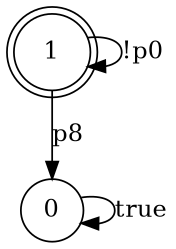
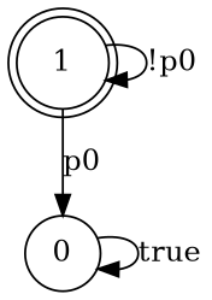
  digraph {
    rankdir=TB
    n1 [label=0 shape=circle]
    n2 [label=1 shape=doublecircle]
    n1 -> n1 [label=true]
-   n2 -> n1 [label=p8]
+   n2 -> n1 [label=p0]
    n2 -> n2 [label="!p0"]
  }
